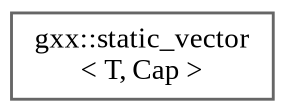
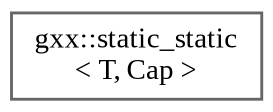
  digraph {
    rankdir=LR
    fontname="Liberation Serif"
-   n1 [color=gray40 fillcolor=white fontname="Liberation Serif" fontsize=10 height=0.2 label="gxx::static_vector\l\< T, Cap \>" shape=record style=filled width=0.4]
+   n1 [color=gray40 fillcolor=white fontname="Liberation Serif" fontsize=10 height=0.2 label="gxx::static_static\l\< T, Cap \>" shape=record style=filled width=0.4]
  }
